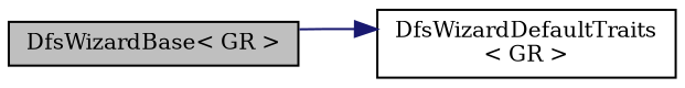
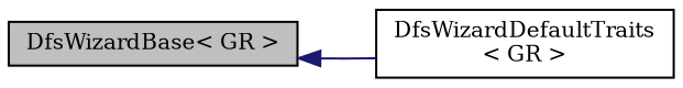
  digraph {
    rankdir=LR
    fontname="DejaVu Serif"
    node [color=black fontname="DejaVu Serif" fontsize=10 shape=record style=filled]
    n1 [fillcolor=grey75 fontcolor=black height=0.2 label="DfsWizardBase\< GR \>" width=0.4]
    n2 [fillcolor=white height=0.2 label="DfsWizardDefaultTraits\l\< GR \>" width=0.4]
-   n2 -> n1 [color=midnightblue dir=back fontname="DejaVu Serif" fontsize=10 labelfontname=FreeSans labelfontsize=10 style=solid]
+   n1 -> n2 [color=midnightblue dir=back fontname="DejaVu Serif" fontsize=10 labelfontname=FreeSans labelfontsize=10 style=solid]
  }
